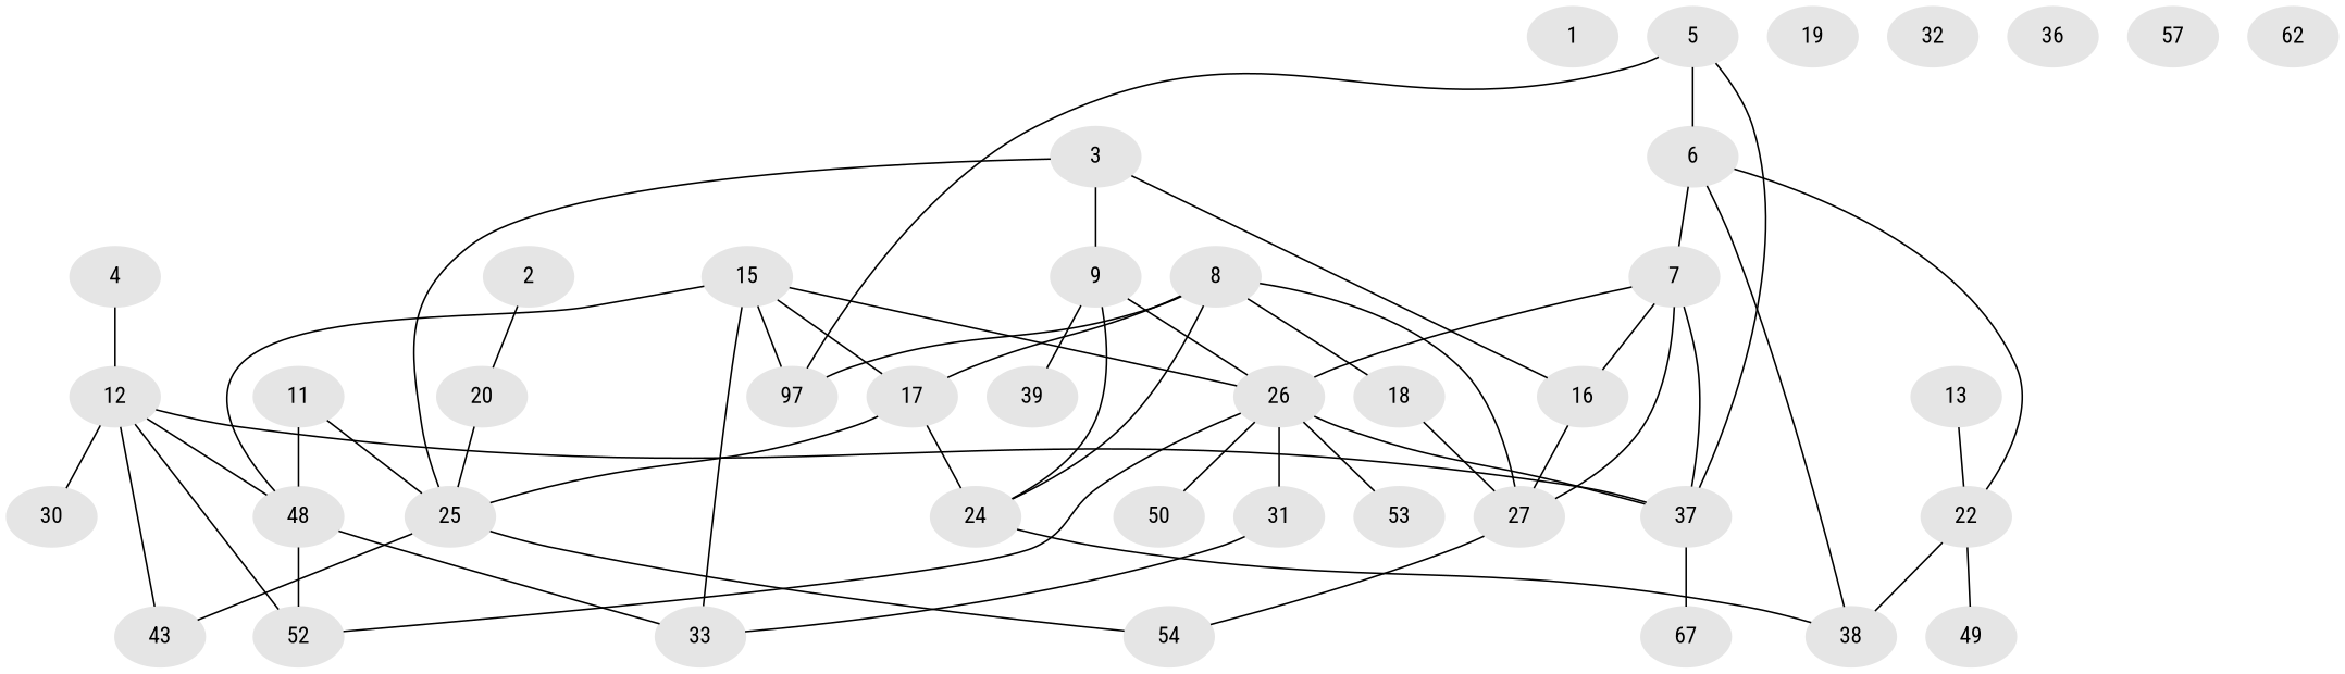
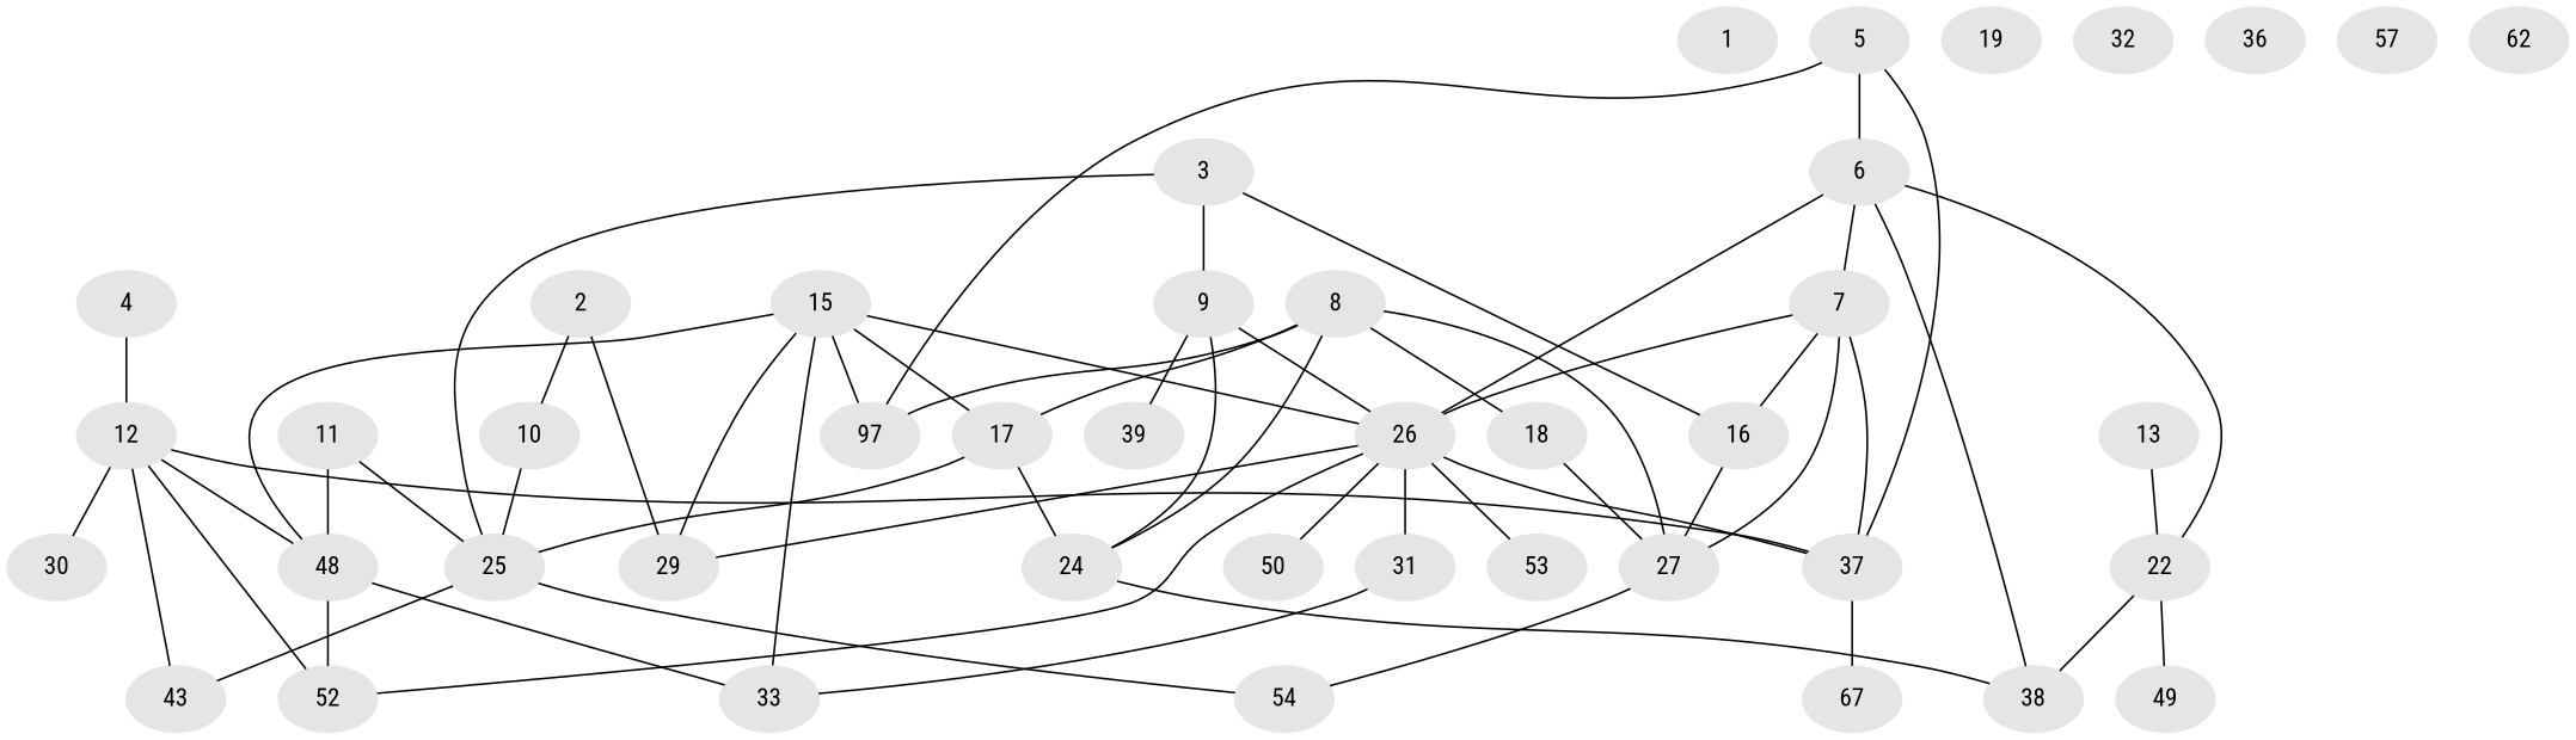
  graph {
    fontname="Roboto Condensed"
    node [color=gray90 fontname="Roboto Condensed" style=filled]
    edge [fontname="Roboto Condensed"]
    1
    2 [super="+48"]
-   10 [super="+21" label=20]
+   10 [super="+21"]
+   29
    25 [super="+59"]
    3 [super="+40"]
    9 [super="+65"]
    16 [super="+45"]
    26 [super="+43"]
    24 [super="+35"]
    39
    27 [super="+61"]
    n13 [label=43]
    54
    4 [super="+58"]
    12 [super="+20"]
    37 [super="+44"]
    n18 [label=48 super="+56"]
    30
    52
    6 [super="+34"]
    7 [super="+41"]
    22 [super="+46"]
    38 [super="+51"]
    5
    n26 [label=97 super="+55"]
    n27 [label=67]
    49
    31
    50
    53
    8 [super="+14"]
    17
    18 [super="+23"]
    11
    33 [super="+63"]
    13
    15 [super="+60"]
    19
    32
    36
    57
    62
    2 -- 10
+   2 -- 29
    10 -- 25
    25 -- n13
    25 -- 54
    3 -- 25
    3 -- 9
    3 -- 16
    9 -- 26
    9 -- 24
    9 -- 39
    16 -- 27
+   26 -- 29
    26 -- 37
    26 -- 52
    26 -- 31
    26 -- 50
    26 -- 53
    24 -- 38
    27 -- 54
    4 -- 12
    12 -- n13
    12 -- 37
    12 -- n18
    12 -- 30
    12 -- 52
    37 -- n27
    n18 -- 52
    n18 -- 33
+   6 -- 26
    6 -- 7
    6 -- 22
    6 -- 38
    7 -- 16
    7 -- 26
    7 -- 27
    7 -- 37
    22 -- 38
    22 -- 49
    5 -- 37
    5 -- 6
    5 -- n26
    31 -- 33
    8 -- 24
    8 -- 27
    8 -- n26
    8 -- 17
    8 -- 18
    17 -- 25
    17 -- 24
    18 -- 27
    11 -- 25
    11 -- n18
    13 -- 22
+   15 -- 29
    15 -- 26
    15 -- n18
    15 -- n26
    15 -- 17
    15 -- 33
  }
